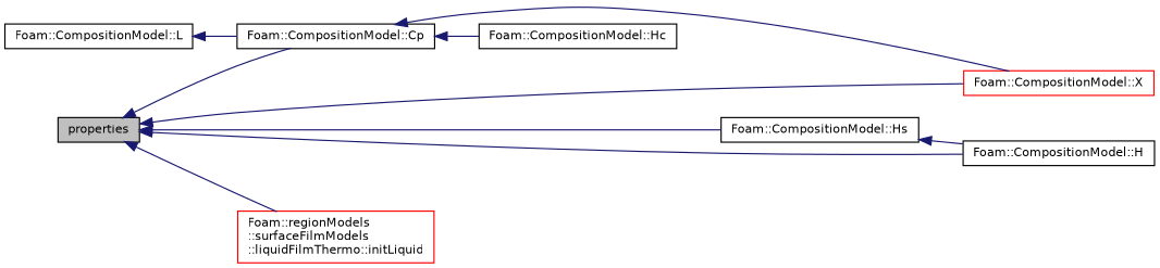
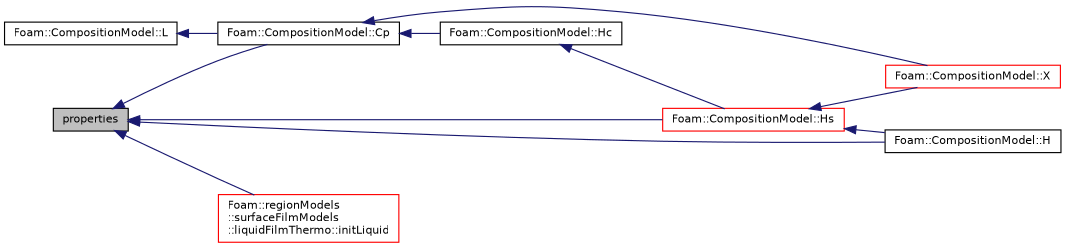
  digraph {
    rankdir=LR
    node [color=black fontname=Helvetica fontsize=10 shape=record]
    edge [color=midnightblue dir=back fontname=Helvetica fontsize=10 labelfontname=Helvetica labelfontsize=10 style=solid]
    n1 [fillcolor=grey75 fontcolor=black height=0.2 label=properties style=filled width=0.4]
    n2 [height=0.2 label="Foam::CompositionModel::Cp" width=0.4]
-   n3 [height=0.2 label="Foam::CompositionModel::Hs" width=0.4]
+   n3 [color=red height=0.2 label="Foam::CompositionModel::Hs" width=0.4]
    n4 [height=0.2 label="Foam::CompositionModel::H" width=0.4]
    n5 [color=red height=0.2 label="Foam::CompositionModel::X" width=0.4]
    n6 [color=red height=0.2 label="Foam::regionModels\l::surfaceFilmModels\l::liquidFilmThermo::initLiquid" width=0.4]
    n7 [height=0.2 label="Foam::CompositionModel::Hc" width=0.4]
    n8 [height=0.2 label="Foam::CompositionModel::L" width=0.4]
    n1 -> n2
    n1 -> n3
    n1 -> n4
-   n1 -> n5
+   n3 -> n5
    n1 -> n6
    n2 -> n5
    n2 -> n7
    n3 -> n4
+   n7 -> n3
    n8 -> n2
  }
